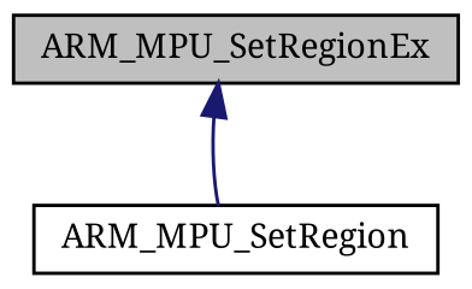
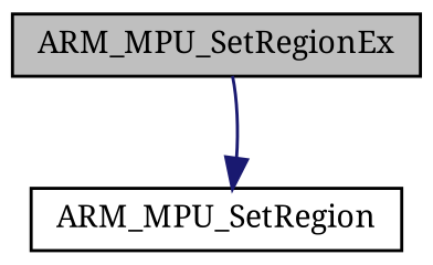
  digraph {
    rankdir=TB
    fontname="Noto Serif"
    node [color=black fontname="Noto Serif" fontsize=10 shape=record style=filled]
    n1 [fillcolor=grey75 fontcolor=black height=0.2 label=ARM_MPU_SetRegionEx width=0.4]
    n2 [fillcolor=white height=0.2 label=ARM_MPU_SetRegion width=0.4]
-   n1 -> n2 [color=midnightblue dir=back fontname="Noto Serif" fontsize=10 labelfontname=Helvetica labelfontsize=10 style=solid]
+   n2 -> n1 [color=midnightblue dir=back fontname="Noto Serif" fontsize=10 labelfontname=Helvetica labelfontsize=10 style=solid]
  }
